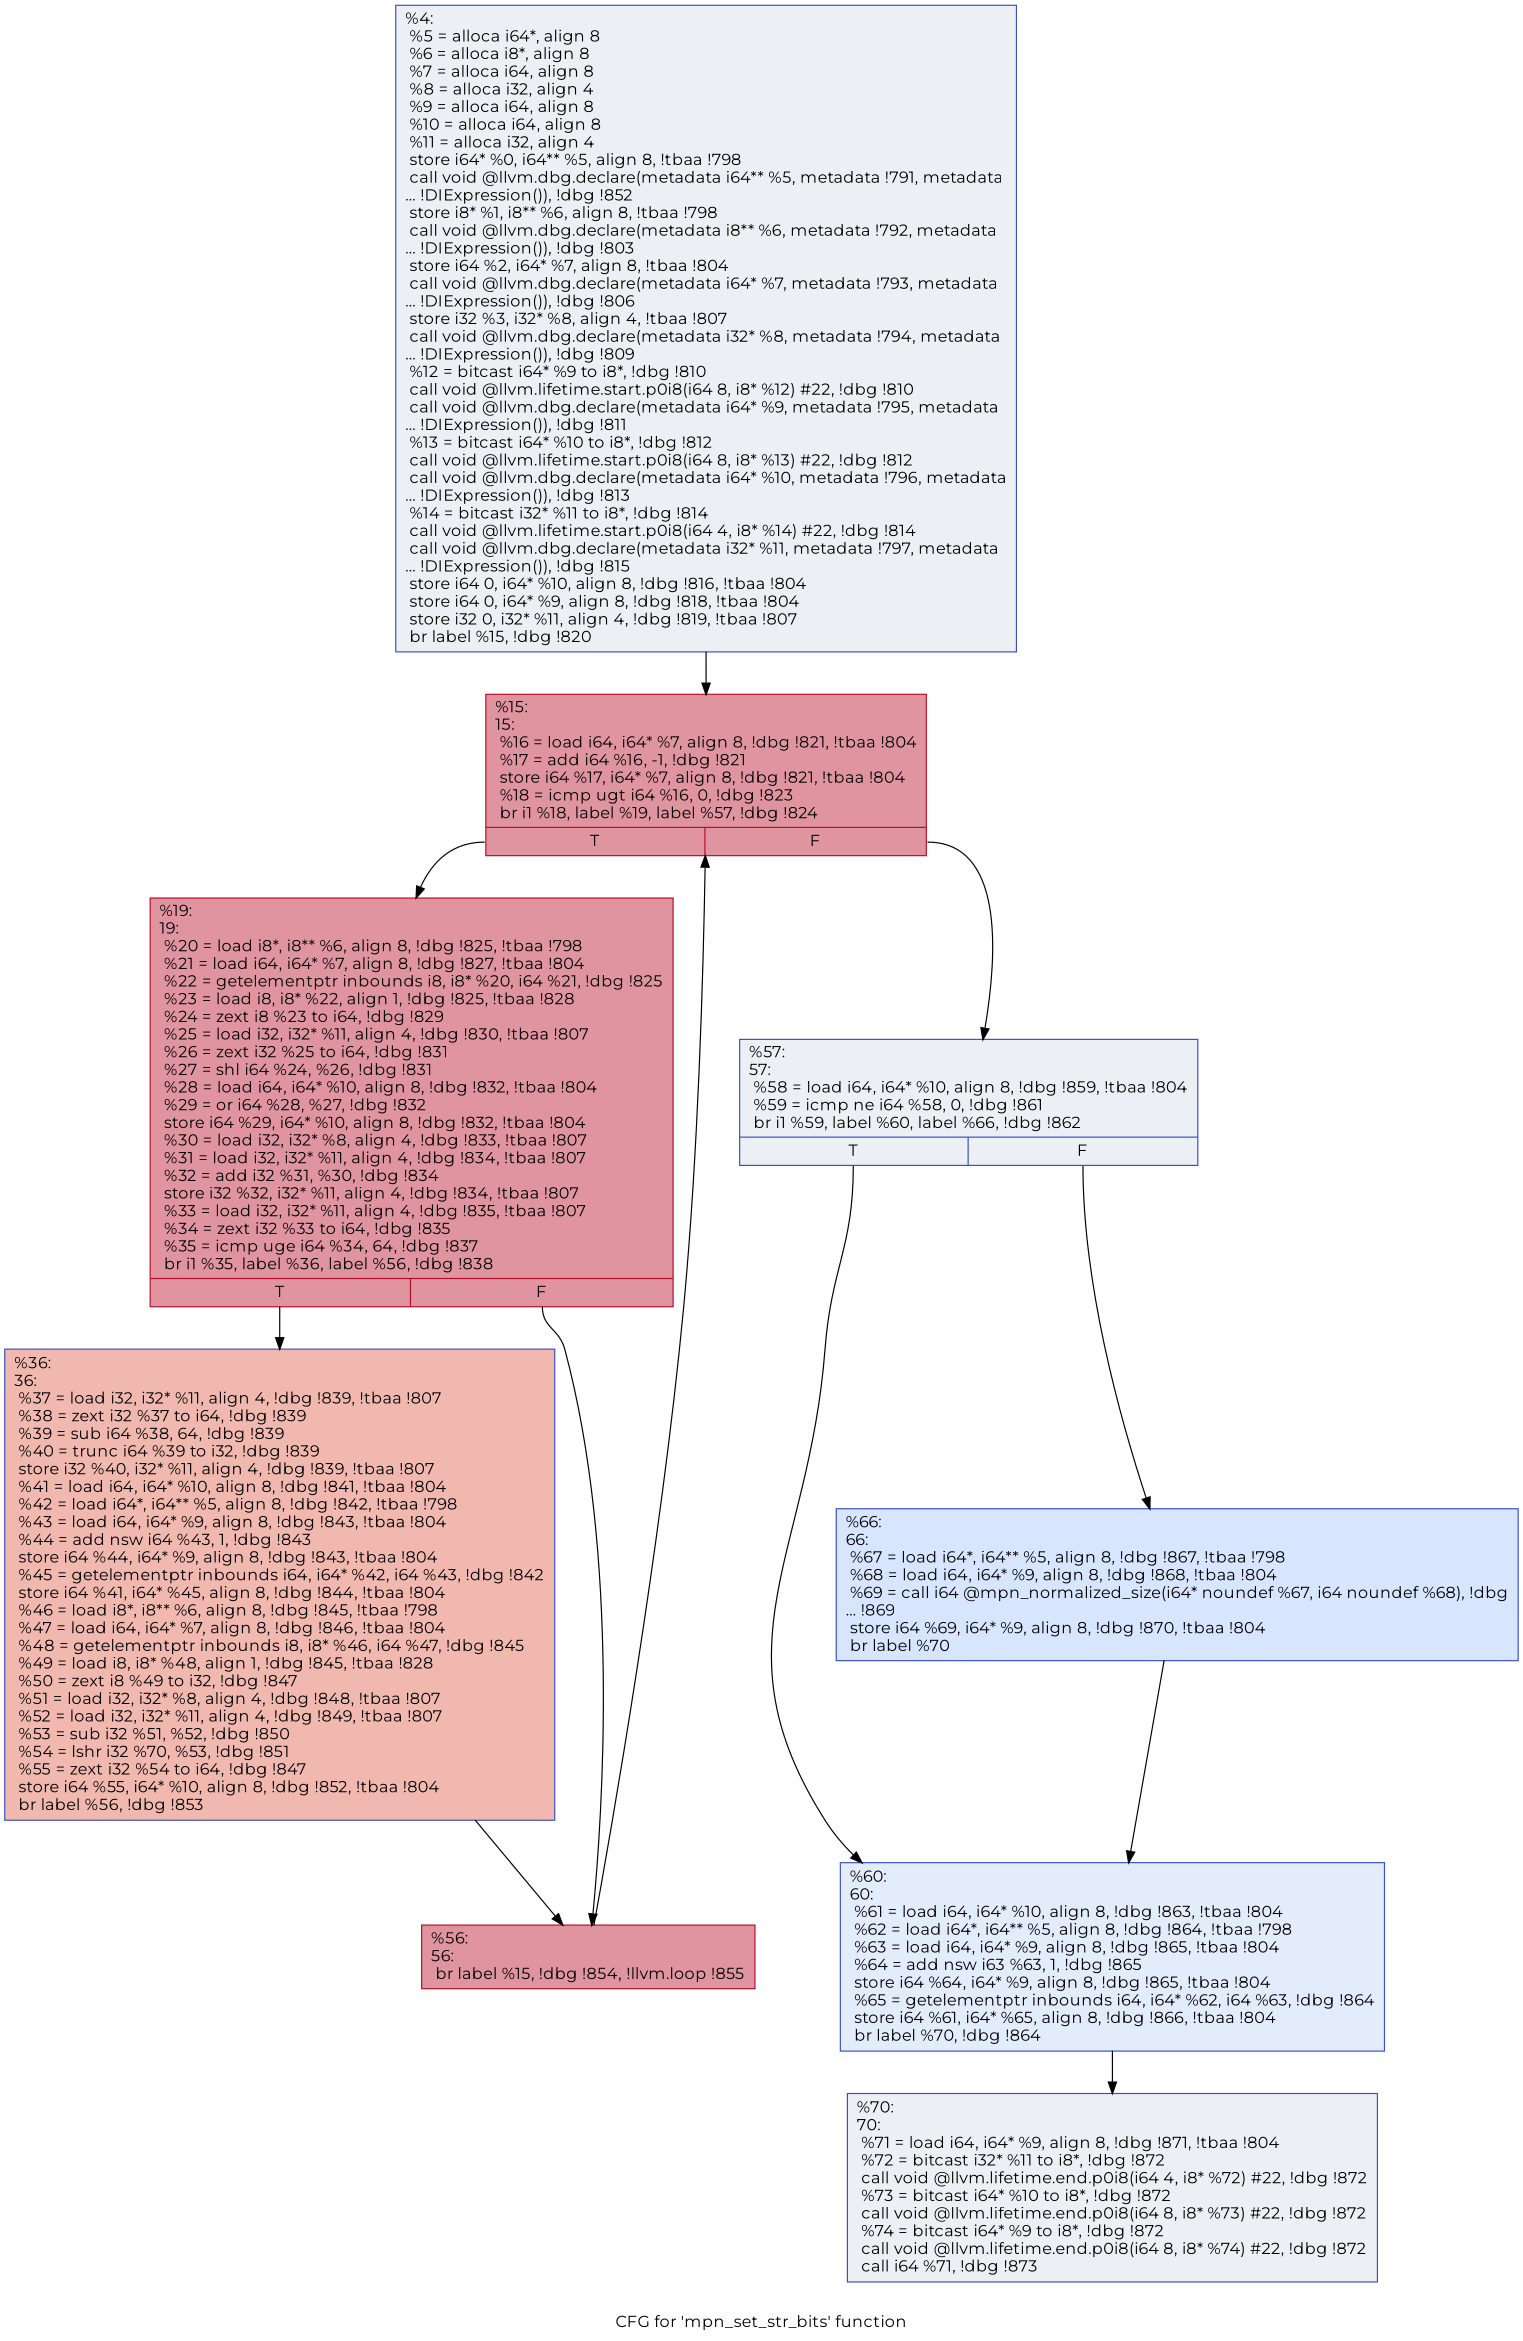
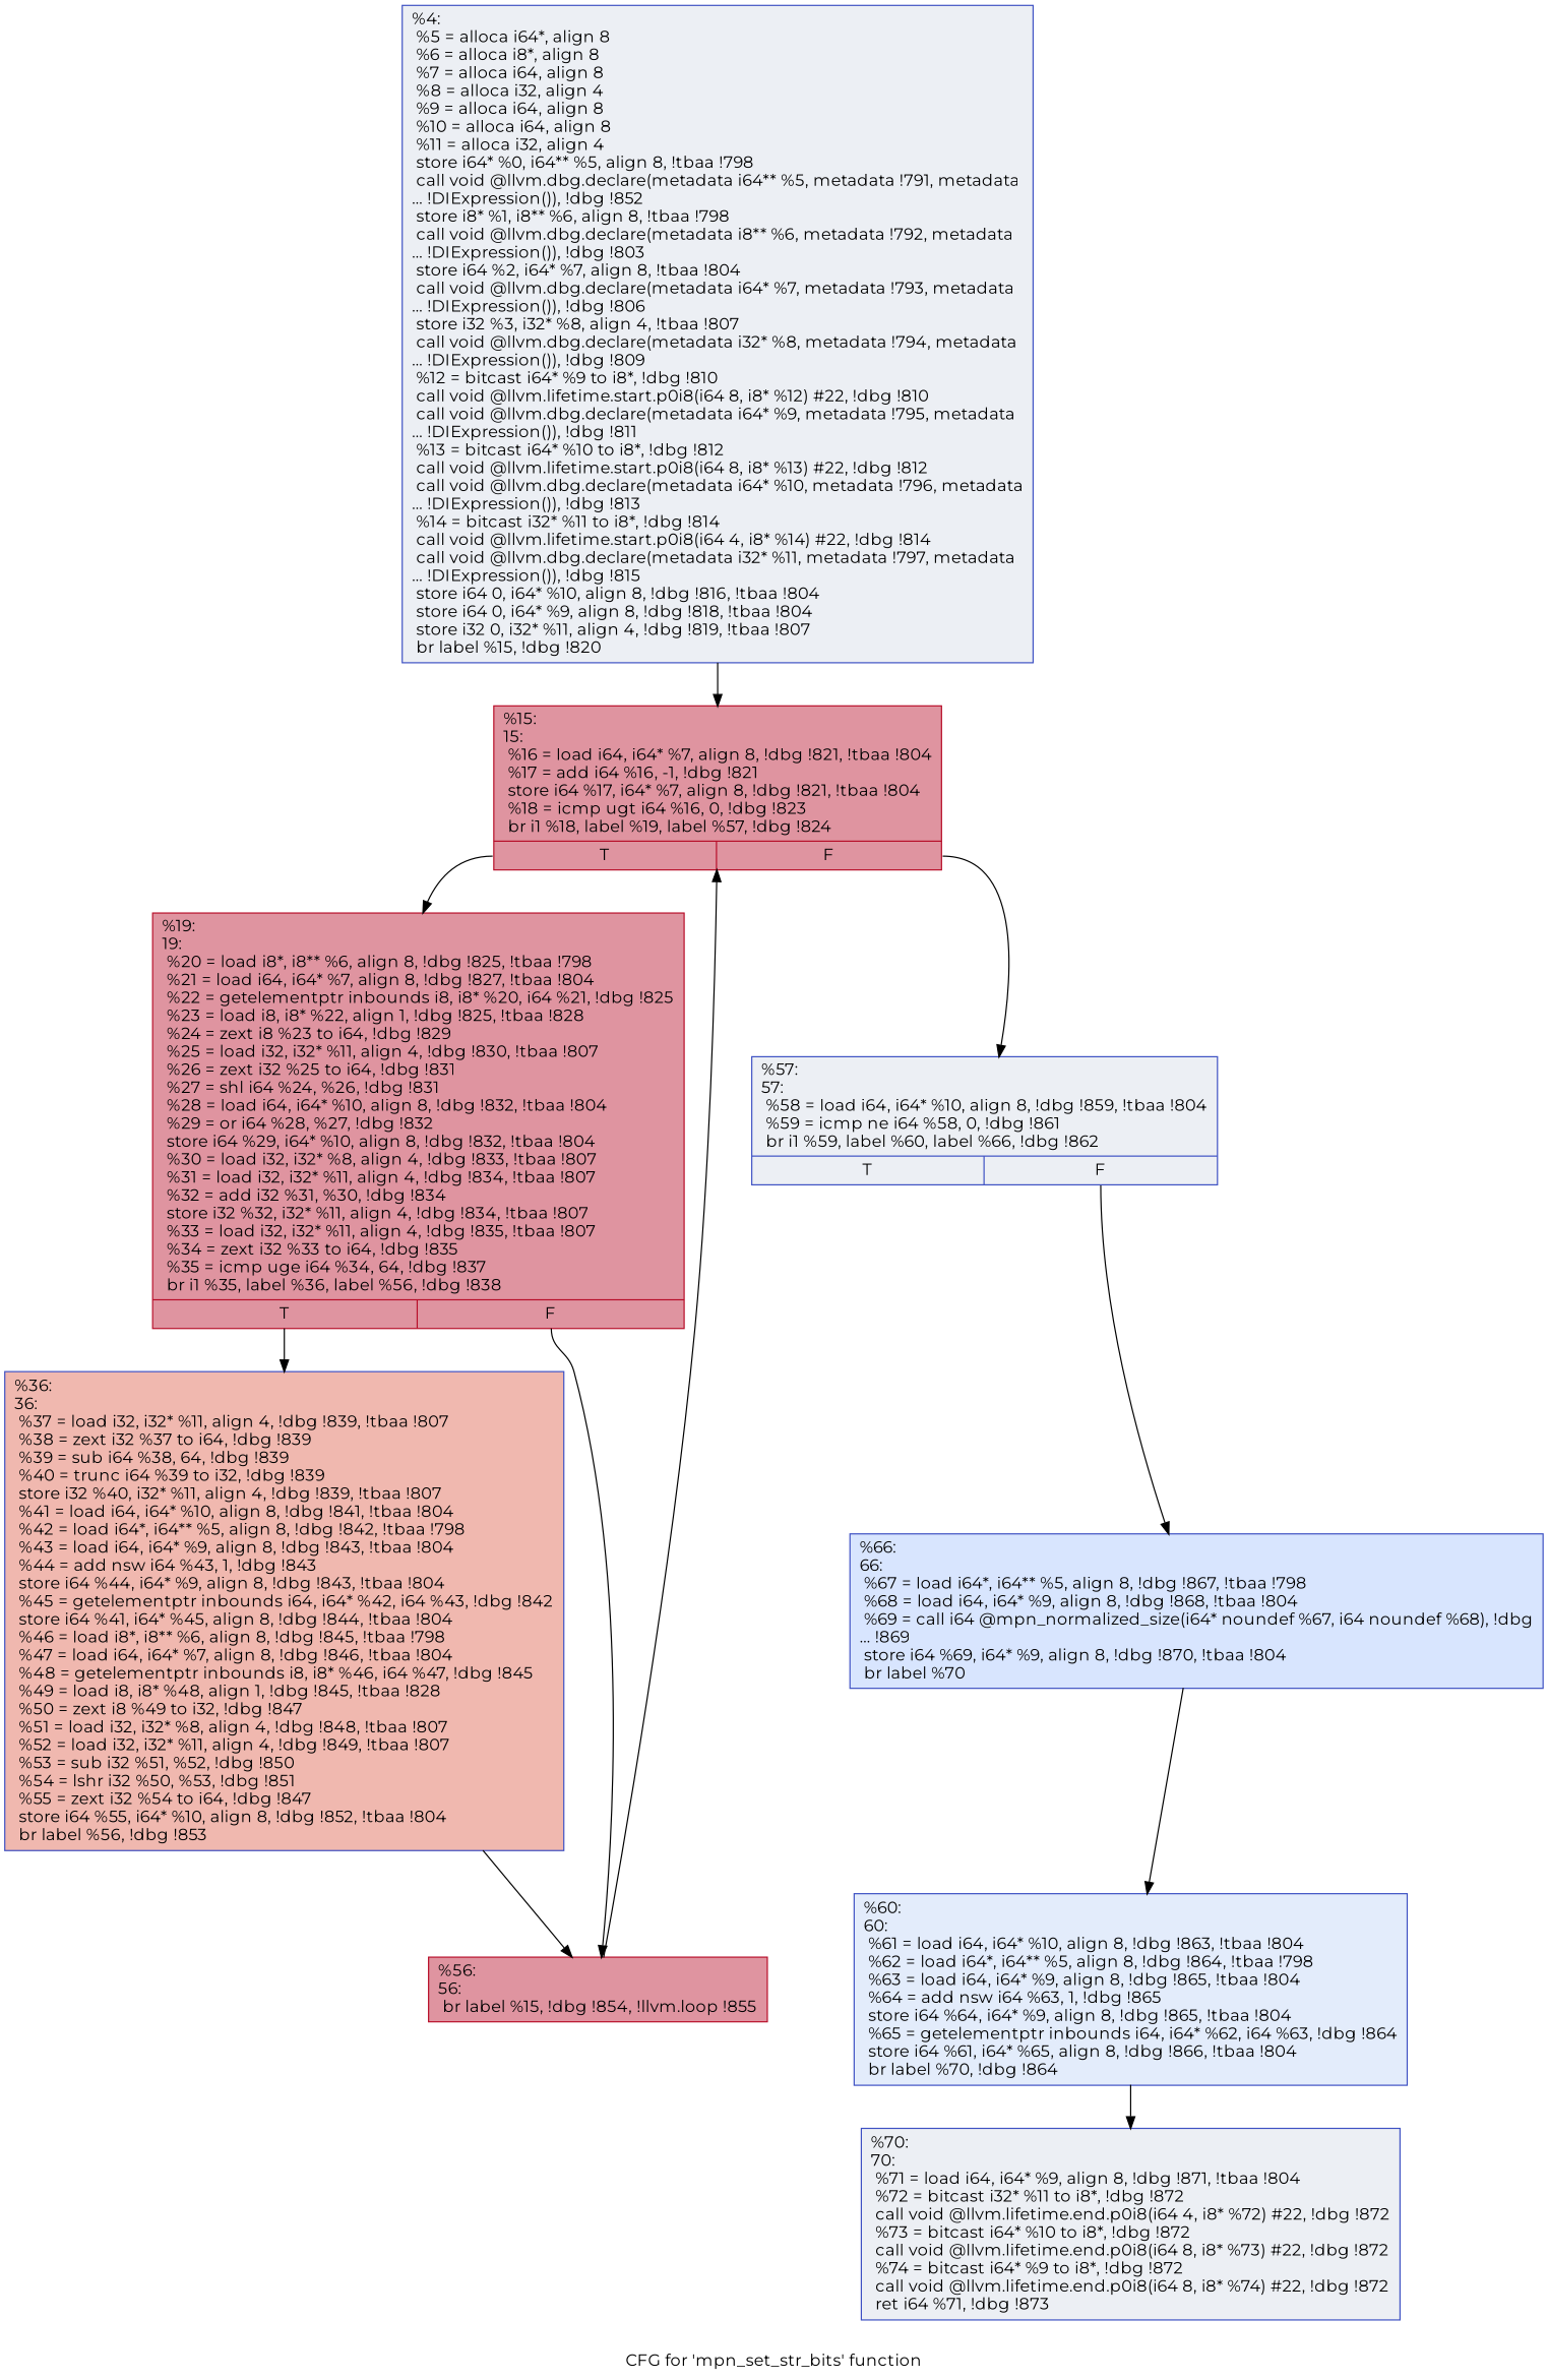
  digraph {
    fontname=Montserrat
    label="CFG for 'mpn_set_str_bits' function"
    node [color="#3d50c3ff" fillcolor="#d4dbe670" fontname=Montserrat shape=record style=filled]
    edge [fontname=Montserrat]
    n1 [label="{%4:\l  %5 = alloca i64*, align 8\l  %6 = alloca i8*, align 8\l  %7 = alloca i64, align 8\l  %8 = alloca i32, align 4\l  %9 = alloca i64, align 8\l  %10 = alloca i64, align 8\l  %11 = alloca i32, align 4\l  store i64* %0, i64** %5, align 8, !tbaa !798\l  call void @llvm.dbg.declare(metadata i64** %5, metadata !791, metadata\l... !DIExpression()), !dbg !852\l  store i8* %1, i8** %6, align 8, !tbaa !798\l  call void @llvm.dbg.declare(metadata i8** %6, metadata !792, metadata\l... !DIExpression()), !dbg !803\l  store i64 %2, i64* %7, align 8, !tbaa !804\l  call void @llvm.dbg.declare(metadata i64* %7, metadata !793, metadata\l... !DIExpression()), !dbg !806\l  store i32 %3, i32* %8, align 4, !tbaa !807\l  call void @llvm.dbg.declare(metadata i32* %8, metadata !794, metadata\l... !DIExpression()), !dbg !809\l  %12 = bitcast i64* %9 to i8*, !dbg !810\l  call void @llvm.lifetime.start.p0i8(i64 8, i8* %12) #22, !dbg !810\l  call void @llvm.dbg.declare(metadata i64* %9, metadata !795, metadata\l... !DIExpression()), !dbg !811\l  %13 = bitcast i64* %10 to i8*, !dbg !812\l  call void @llvm.lifetime.start.p0i8(i64 8, i8* %13) #22, !dbg !812\l  call void @llvm.dbg.declare(metadata i64* %10, metadata !796, metadata\l... !DIExpression()), !dbg !813\l  %14 = bitcast i32* %11 to i8*, !dbg !814\l  call void @llvm.lifetime.start.p0i8(i64 4, i8* %14) #22, !dbg !814\l  call void @llvm.dbg.declare(metadata i32* %11, metadata !797, metadata\l... !DIExpression()), !dbg !815\l  store i64 0, i64* %10, align 8, !dbg !816, !tbaa !804\l  store i64 0, i64* %9, align 8, !dbg !818, !tbaa !804\l  store i32 0, i32* %11, align 4, !dbg !819, !tbaa !807\l  br label %15, !dbg !820\l}"]
    n2 [color="#b70d28ff" fillcolor="#b70d2870" label="{%15:\l15:                                               \l  %16 = load i64, i64* %7, align 8, !dbg !821, !tbaa !804\l  %17 = add i64 %16, -1, !dbg !821\l  store i64 %17, i64* %7, align 8, !dbg !821, !tbaa !804\l  %18 = icmp ugt i64 %16, 0, !dbg !823\l  br i1 %18, label %19, label %57, !dbg !824\l|{<s0>T|<s1>F}}"]
    n3 [color="#b70d28ff" fillcolor="#b70d2870" label="{%19:\l19:                                               \l  %20 = load i8*, i8** %6, align 8, !dbg !825, !tbaa !798\l  %21 = load i64, i64* %7, align 8, !dbg !827, !tbaa !804\l  %22 = getelementptr inbounds i8, i8* %20, i64 %21, !dbg !825\l  %23 = load i8, i8* %22, align 1, !dbg !825, !tbaa !828\l  %24 = zext i8 %23 to i64, !dbg !829\l  %25 = load i32, i32* %11, align 4, !dbg !830, !tbaa !807\l  %26 = zext i32 %25 to i64, !dbg !831\l  %27 = shl i64 %24, %26, !dbg !831\l  %28 = load i64, i64* %10, align 8, !dbg !832, !tbaa !804\l  %29 = or i64 %28, %27, !dbg !832\l  store i64 %29, i64* %10, align 8, !dbg !832, !tbaa !804\l  %30 = load i32, i32* %8, align 4, !dbg !833, !tbaa !807\l  %31 = load i32, i32* %11, align 4, !dbg !834, !tbaa !807\l  %32 = add i32 %31, %30, !dbg !834\l  store i32 %32, i32* %11, align 4, !dbg !834, !tbaa !807\l  %33 = load i32, i32* %11, align 4, !dbg !835, !tbaa !807\l  %34 = zext i32 %33 to i64, !dbg !835\l  %35 = icmp uge i64 %34, 64, !dbg !837\l  br i1 %35, label %36, label %56, !dbg !838\l|{<s0>T|<s1>F}}"]
    n4 [label="{%57:\l57:                                               \l  %58 = load i64, i64* %10, align 8, !dbg !859, !tbaa !804\l  %59 = icmp ne i64 %58, 0, !dbg !861\l  br i1 %59, label %60, label %66, !dbg !862\l|{<s0>T|<s1>F}}"]
-   n5 [fillcolor="#dc5d4a70" label="{%36:\l36:                                               \l  %37 = load i32, i32* %11, align 4, !dbg !839, !tbaa !807\l  %38 = zext i32 %37 to i64, !dbg !839\l  %39 = sub i64 %38, 64, !dbg !839\l  %40 = trunc i64 %39 to i32, !dbg !839\l  store i32 %40, i32* %11, align 4, !dbg !839, !tbaa !807\l  %41 = load i64, i64* %10, align 8, !dbg !841, !tbaa !804\l  %42 = load i64*, i64** %5, align 8, !dbg !842, !tbaa !798\l  %43 = load i64, i64* %9, align 8, !dbg !843, !tbaa !804\l  %44 = add nsw i64 %43, 1, !dbg !843\l  store i64 %44, i64* %9, align 8, !dbg !843, !tbaa !804\l  %45 = getelementptr inbounds i64, i64* %42, i64 %43, !dbg !842\l  store i64 %41, i64* %45, align 8, !dbg !844, !tbaa !804\l  %46 = load i8*, i8** %6, align 8, !dbg !845, !tbaa !798\l  %47 = load i64, i64* %7, align 8, !dbg !846, !tbaa !804\l  %48 = getelementptr inbounds i8, i8* %46, i64 %47, !dbg !845\l  %49 = load i8, i8* %48, align 1, !dbg !845, !tbaa !828\l  %50 = zext i8 %49 to i32, !dbg !847\l  %51 = load i32, i32* %8, align 4, !dbg !848, !tbaa !807\l  %52 = load i32, i32* %11, align 4, !dbg !849, !tbaa !807\l  %53 = sub i32 %51, %52, !dbg !850\l  %54 = lshr i32 %70, %53, !dbg !851\l  %55 = zext i32 %54 to i64, !dbg !847\l  store i64 %55, i64* %10, align 8, !dbg !852, !tbaa !804\l  br label %56, !dbg !853\l}"]
+   n5 [fillcolor="#dc5d4a70" label="{%36:\l36:                                               \l  %37 = load i32, i32* %11, align 4, !dbg !839, !tbaa !807\l  %38 = zext i32 %37 to i64, !dbg !839\l  %39 = sub i64 %38, 64, !dbg !839\l  %40 = trunc i64 %39 to i32, !dbg !839\l  store i32 %40, i32* %11, align 4, !dbg !839, !tbaa !807\l  %41 = load i64, i64* %10, align 8, !dbg !841, !tbaa !804\l  %42 = load i64*, i64** %5, align 8, !dbg !842, !tbaa !798\l  %43 = load i64, i64* %9, align 8, !dbg !843, !tbaa !804\l  %44 = add nsw i64 %43, 1, !dbg !843\l  store i64 %44, i64* %9, align 8, !dbg !843, !tbaa !804\l  %45 = getelementptr inbounds i64, i64* %42, i64 %43, !dbg !842\l  store i64 %41, i64* %45, align 8, !dbg !844, !tbaa !804\l  %46 = load i8*, i8** %6, align 8, !dbg !845, !tbaa !798\l  %47 = load i64, i64* %7, align 8, !dbg !846, !tbaa !804\l  %48 = getelementptr inbounds i8, i8* %46, i64 %47, !dbg !845\l  %49 = load i8, i8* %48, align 1, !dbg !845, !tbaa !828\l  %50 = zext i8 %49 to i32, !dbg !847\l  %51 = load i32, i32* %8, align 4, !dbg !848, !tbaa !807\l  %52 = load i32, i32* %11, align 4, !dbg !849, !tbaa !807\l  %53 = sub i32 %51, %52, !dbg !850\l  %54 = lshr i32 %50, %53, !dbg !851\l  %55 = zext i32 %54 to i64, !dbg !847\l  store i64 %55, i64* %10, align 8, !dbg !852, !tbaa !804\l  br label %56, !dbg !853\l}"]
    n6 [color="#b70d28ff" fillcolor="#b70d2870" label="{%56:\l56:                                               \l  br label %15, !dbg !854, !llvm.loop !855\l}"]
-   n7 [fillcolor="#bfd3f670" label="{%60:\l60:                                               \l  %61 = load i64, i64* %10, align 8, !dbg !863, !tbaa !804\l  %62 = load i64*, i64** %5, align 8, !dbg !864, !tbaa !798\l  %63 = load i64, i64* %9, align 8, !dbg !865, !tbaa !804\l  %64 = add nsw i63 %63, 1, !dbg !865\l  store i64 %64, i64* %9, align 8, !dbg !865, !tbaa !804\l  %65 = getelementptr inbounds i64, i64* %62, i64 %63, !dbg !864\l  store i64 %61, i64* %65, align 8, !dbg !866, !tbaa !804\l  br label %70, !dbg !864\l}"]
+   n7 [fillcolor="#bfd3f670" label="{%60:\l60:                                               \l  %61 = load i64, i64* %10, align 8, !dbg !863, !tbaa !804\l  %62 = load i64*, i64** %5, align 8, !dbg !864, !tbaa !798\l  %63 = load i64, i64* %9, align 8, !dbg !865, !tbaa !804\l  %64 = add nsw i64 %63, 1, !dbg !865\l  store i64 %64, i64* %9, align 8, !dbg !865, !tbaa !804\l  %65 = getelementptr inbounds i64, i64* %62, i64 %63, !dbg !864\l  store i64 %61, i64* %65, align 8, !dbg !866, !tbaa !804\l  br label %70, !dbg !864\l}"]
    n8 [fillcolor="#a7c5fe70" label="{%66:\l66:                                               \l  %67 = load i64*, i64** %5, align 8, !dbg !867, !tbaa !798\l  %68 = load i64, i64* %9, align 8, !dbg !868, !tbaa !804\l  %69 = call i64 @mpn_normalized_size(i64* noundef %67, i64 noundef %68), !dbg\l... !869\l  store i64 %69, i64* %9, align 8, !dbg !870, !tbaa !804\l  br label %70\l}"]
-   n9 [label="{%70:\l70:                                               \l  %71 = load i64, i64* %9, align 8, !dbg !871, !tbaa !804\l  %72 = bitcast i32* %11 to i8*, !dbg !872\l  call void @llvm.lifetime.end.p0i8(i64 4, i8* %72) #22, !dbg !872\l  %73 = bitcast i64* %10 to i8*, !dbg !872\l  call void @llvm.lifetime.end.p0i8(i64 8, i8* %73) #22, !dbg !872\l  %74 = bitcast i64* %9 to i8*, !dbg !872\l  call void @llvm.lifetime.end.p0i8(i64 8, i8* %74) #22, !dbg !872\l  call i64 %71, !dbg !873\l}"]
+   n9 [label="{%70:\l70:                                               \l  %71 = load i64, i64* %9, align 8, !dbg !871, !tbaa !804\l  %72 = bitcast i32* %11 to i8*, !dbg !872\l  call void @llvm.lifetime.end.p0i8(i64 4, i8* %72) #22, !dbg !872\l  %73 = bitcast i64* %10 to i8*, !dbg !872\l  call void @llvm.lifetime.end.p0i8(i64 8, i8* %73) #22, !dbg !872\l  %74 = bitcast i64* %9 to i8*, !dbg !872\l  call void @llvm.lifetime.end.p0i8(i64 8, i8* %74) #22, !dbg !872\l  ret i64 %71, !dbg !873\l}"]
    n1 -> n2
    n2 -> n3 [tailport=s0]
    n2 -> n4 [tailport=s1]
    n3 -> n5 [tailport=s0]
    n3 -> n6 [tailport=s1]
-   n4 -> n7 [tailport=s0]
    n4 -> n8 [tailport=s1]
    n5 -> n6
    n6 -> n2
    n7 -> n9
    n8 -> n7
  }
